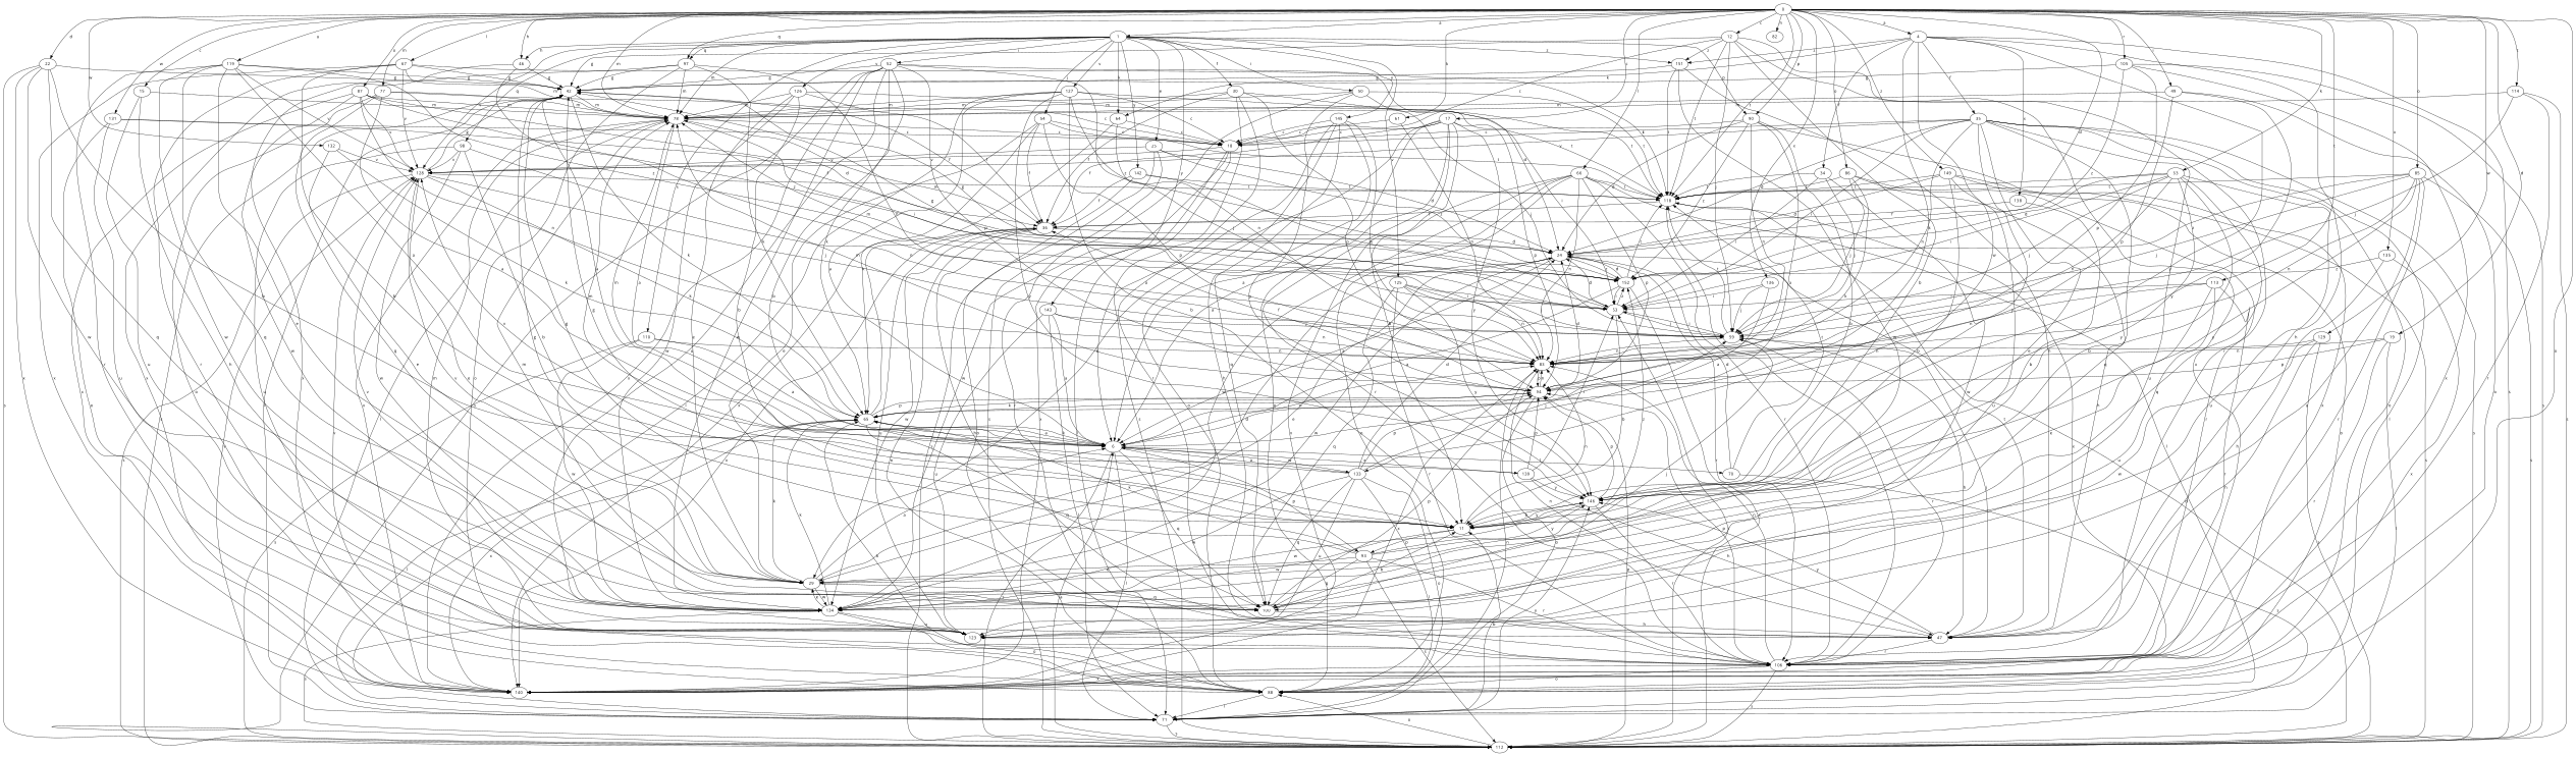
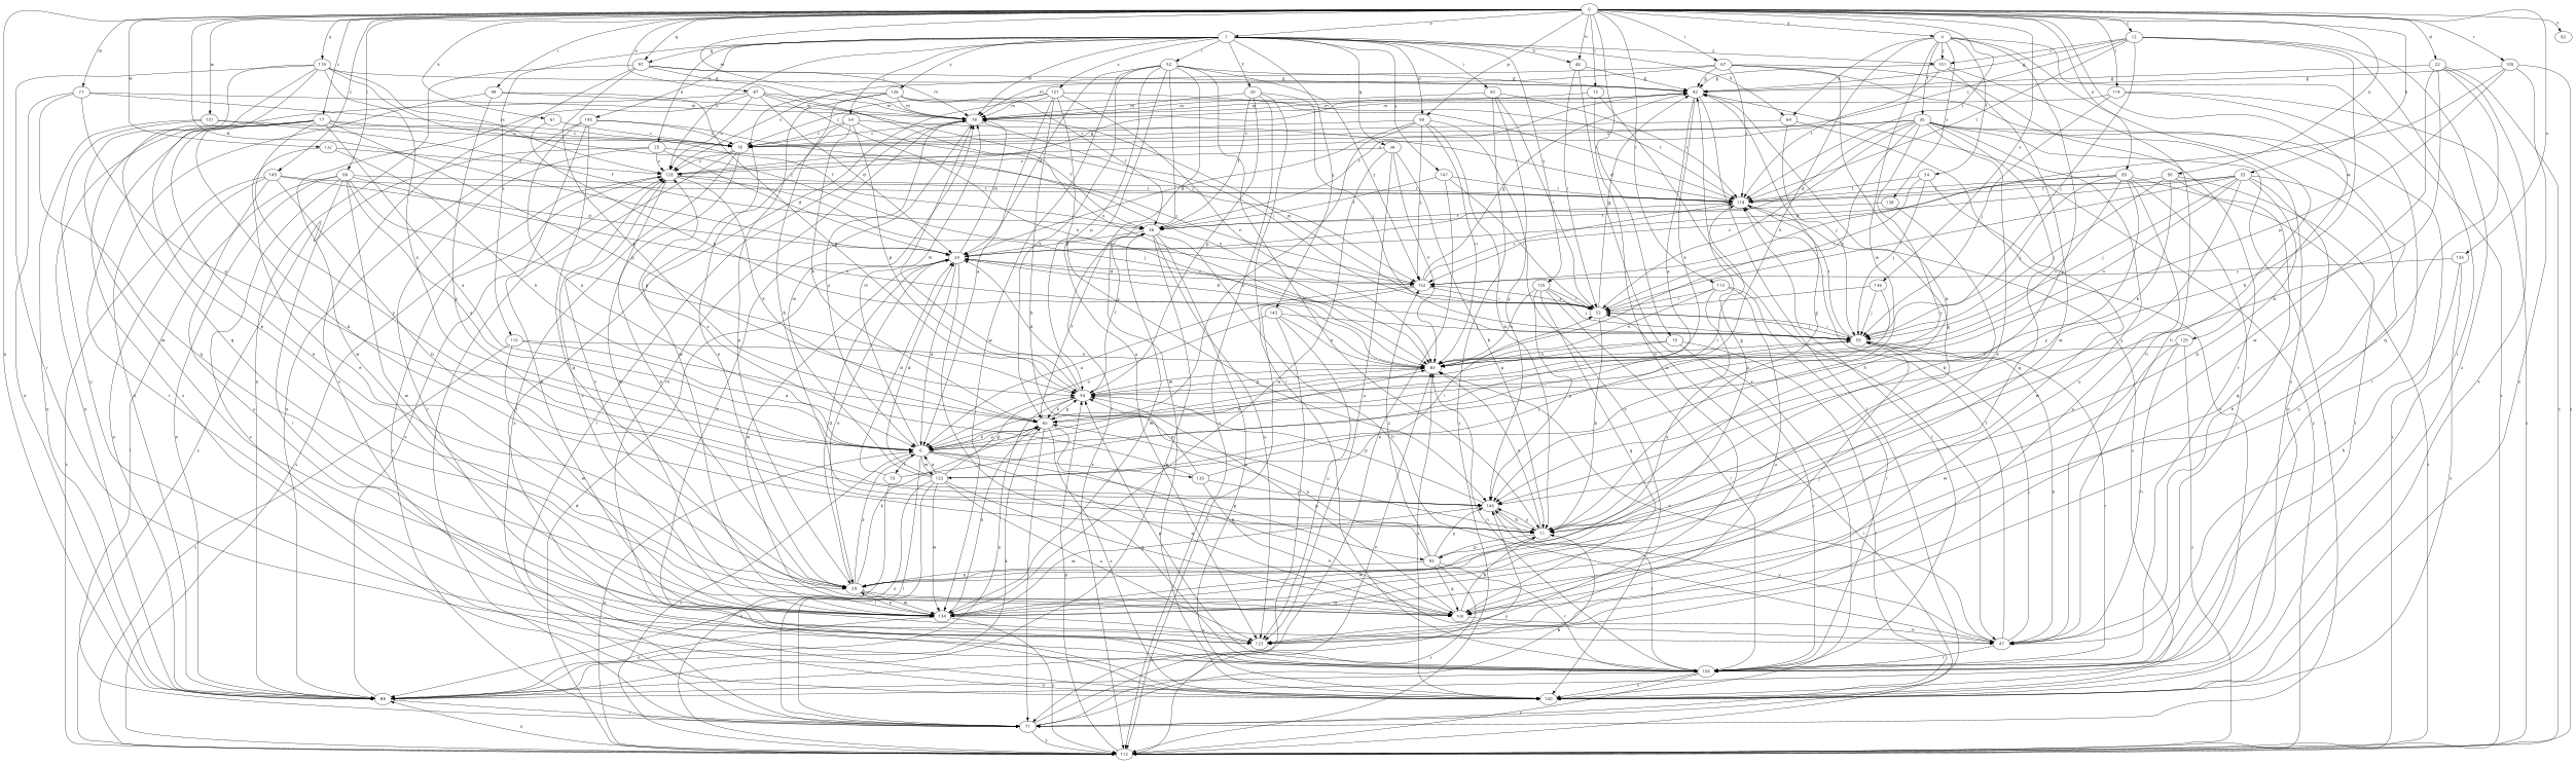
  strict digraph {
    fontname="Open Sans"
    node [fontname="Open Sans"]
    edge [fontname="Open Sans"]
    0
    1
    4
    12
    15
    17
    19
    22
    24
    46
    49
    61
    63
    66
    67
    77
    78
    82
    85
    86
    87
    88
    90
    97
    105
    113
    114
    118
    119
    129
    131
    132
    135
    136
    149
    25
    30
    50
    52
    54
    64
    98
    110
    125
    126
    127
    128
    142
    143
    145
    151
    34
    35
    47
    65
    112
    133
    138
    146
    11
    42
    18
    59
    106
    140
    123
    6
    29
    36
    94
    71
    83
    100
    134
    152
    53
    70
    93
    139
    0 -> 1 [label=a]
    0 -> 4 [label=a]
    0 -> 12 [label=c]
    0 -> 15 [label=c]
    0 -> 17 [label=c]
    0 -> 19 [label=d]
    0 -> 22 [label=d]
    0 -> 24 [label=d]
    0 -> 46 [label=h]
    0 -> 49 [label=i]
    0 -> 61 [label=k]
    0 -> 63 [label=k]
    0 -> 66 [label=l]
    0 -> 67 [label=l]
    0 -> 77 [label=m]
    0 -> 78 [label=m]
    0 -> 82 [label=n]
    0 -> 85 [label=o]
    0 -> 86 [label=o]
    0 -> 87 [label=o]
    0 -> 88 [label=o]
    0 -> 90 [label=p]
    0 -> 97 [label=q]
    0 -> 105 [label=r]
    0 -> 113 [label=t]
    0 -> 114 [label=t]
    0 -> 118 [label=t]
    0 -> 119 [label=u]
    0 -> 129 [label=w]
    0 -> 131 [label=w]
    0 -> 132 [label=w]
    0 -> 135 [label=x]
    0 -> 136 [label=x]
    0 -> 149 [label=z]
    1 -> 46 [label=h]
    1 -> 78 [label=m]
    1 -> 90 [label=p]
    1 -> 97 [label=q]
    1 -> 25 [label=e]
    1 -> 30 [label=f]
    1 -> 50 [label=i]
    1 -> 52 [label=i]
    1 -> 54 [label=j]
    1 -> 64 [label=k]
    1 -> 98 [label=q]
    1 -> 110 [label=s]
    1 -> 125 [label=v]
    1 -> 126 [label=v]
    1 -> 127 [label=v]
    1 -> 128 [label=v]
    1 -> 142 [label=y]
    1 -> 143 [label=y]
    1 -> 145 [label=y]
    1 -> 151 [label=z]
    4 -> 64 [label=k]
    4 -> 151 [label=z]
    4 -> 34 [label=f]
    4 -> 35 [label=f]
    4 -> 47 [label=h]
    4 -> 65 [label=k]
    4 -> 112 [label=s]
    4 -> 133 [label=w]
    4 -> 138 [label=x]
    4 -> 146 [label=y]
    12 -> 118 [label=t]
    12 -> 151 [label=z]
    12 -> 11 [label=b]
    12 -> 42 [label=g]
    12 -> 18 [label=c]
    12 -> 59 [label=j]
    12 -> 106 [label=r]
    12 -> 140 [label=x]
    15 -> 78 [label=m]
    15 -> 47 [label=h]
    15 -> 123 [label=u]
    17 -> 88 [label=o]
    17 -> 146 [label=y]
    17 -> 11 [label=b]
    17 -> 18 [label=c]
    17 -> 106 [label=r]
    17 -> 6 [label=a]
    17 -> 29 [label=e]
    17 -> 36 [label=f]
    17 -> 94 [label=p]
    19 -> 106 [label=r]
    19 -> 94 [label=p]
    19 -> 71 [label=l]
    19 -> 83 [label=n]
    22 -> 112 [label=s]
    22 -> 11 [label=b]
    22 -> 42 [label=g]
    22 -> 140 [label=x]
    22 -> 100 [label=q]
    22 -> 134 [label=w]
    24 -> 78 [label=m]
    24 -> 106 [label=r]
    24 -> 6 [label=a]
    24 -> 29 [label=e]
    24 -> 134 [label=w]
    24 -> 152 [label=z]
    46 -> 42 [label=g]
    46 -> 140 [label=x]
    46 -> 53 [label=i]
    49 -> 78 [label=m]
    49 -> 88 [label=o]
    49 -> 146 [label=y]
    49 -> 94 [label=p]
    61 -> 18 [label=c]
    61 -> 83 [label=n]
    63 -> 24 [label=d]
    63 -> 118 [label=t]
    63 -> 146 [label=y]
    63 -> 11 [label=b]
    63 -> 59 [label=j]
    63 -> 123 [label=u]
    63 -> 83 [label=n]
    63 -> 100 [label=q]
    63 -> 53 [label=i]
    66 -> 88 [label=o]
    66 -> 118 [label=t]
    66 -> 106 [label=r]
    66 -> 140 [label=x]
    66 -> 6 [label=a]
    66 -> 94 [label=p]
    66 -> 71 [label=l]
    66 -> 83 [label=n]
    66 -> 134 [label=w]
    67 -> 78 [label=m]
    67 -> 118 [label=t]
    67 -> 128 [label=v]
    67 -> 11 [label=b]
    67 -> 42 [label=g]
    67 -> 106 [label=r]
    67 -> 140 [label=x]
    77 -> 78 [label=m]
    77 -> 88 [label=o]
    77 -> 18 [label=c]
    77 -> 6 [label=a]
    77 -> 100 [label=q]
    78 -> 18 [label=c]
    78 -> 140 [label=x]
    78 -> 6 [label=a]
    78 -> 71 [label=l]
    78 -> 53 [label=i]
    85 -> 118 [label=t]
    85 -> 112 [label=s]
    85 -> 146 [label=y]
    85 -> 59 [label=j]
    85 -> 106 [label=r]
    85 -> 123 [label=u]
    85 -> 83 [label=n]
    85 -> 152 [label=z]
    86 -> 118 [label=t]
    86 -> 47 [label=h]
    86 -> 65 [label=k]
    86 -> 59 [label=j]
    86 -> 106 [label=r]
    87 -> 24 [label=d]
    87 -> 78 [label=m]
    87 -> 128 [label=v]
    87 -> 140 [label=x]
    87 -> 83 [label=n]
    87 -> 134 [label=w]
    87 -> 152 [label=z]
    88 -> 128 [label=v]
    88 -> 65 [label=k]
    88 -> 71 [label=l]
    90 -> 24 [label=d]
    90 -> 11 [label=b]
    90 -> 18 [label=c]
    90 -> 140 [label=x]
    90 -> 6 [label=a]
    90 -> 83 [label=n]
    90 -> 152 [label=z]
    97 -> 78 [label=m]
    97 -> 88 [label=o]
    97 -> 65 [label=k]
    97 -> 42 [label=g]
    97 -> 140 [label=x]
    97 -> 83 [label=n]
    105 -> 112 [label=s]
    105 -> 42 [label=g]
    105 -> 140 [label=x]
    105 -> 94 [label=p]
    105 -> 152 [label=z]
    113 -> 106 [label=r]
    113 -> 123 [label=u]
    113 -> 29 [label=e]
    113 -> 83 [label=n]
    113 -> 53 [label=i]
    114 -> 78 [label=m]
    114 -> 112 [label=s]
    114 -> 59 [label=j]
    114 -> 106 [label=r]
    118 -> 140 [label=x]
    118 -> 36 [label=f]
    119 -> 128 [label=v]
    119 -> 42 [label=g]
    119 -> 106 [label=r]
    119 -> 6 [label=a]
    119 -> 29 [label=e]
    119 -> 100 [label=q]
    119 -> 134 [label=w]
    119 -> 152 [label=z]
    129 -> 47 [label=h]
    129 -> 112 [label=s]
    129 -> 83 [label=n]
    129 -> 134 [label=w]
    131 -> 88 [label=o]
    131 -> 18 [label=c]
    131 -> 123 [label=u]
    131 -> 36 [label=f]
    132 -> 128 [label=v]
    132 -> 65 [label=k]
    132 -> 29 [label=e]
    135 -> 47 [label=h]
    135 -> 140 [label=x]
    135 -> 152 [label=z]
    136 -> 59 [label=j]
    136 -> 6 [label=a]
    136 -> 53 [label=i]
    149 -> 24 [label=d]
    149 -> 88 [label=o]
    149 -> 118 [label=t]
    149 -> 112 [label=s]
    149 -> 11 [label=b]
    149 -> 123 [label=u]
    25 -> 24 [label=d]
    25 -> 128 [label=v]
    25 -> 112 [label=s]
    25 -> 106 [label=r]
    25 -> 152 [label=z]
    30 -> 78 [label=m]
    30 -> 112 [label=s]
    30 -> 59 [label=j]
    30 -> 106 [label=r]
    30 -> 36 [label=f]
    30 -> 94 [label=p]
    50 -> 78 [label=m]
    50 -> 118 [label=t]
    50 -> 112 [label=s]
    50 -> 146 [label=y]
    50 -> 53 [label=i]
    52 -> 24 [label=d]
    52 -> 65 [label=k]
    52 -> 112 [label=s]
    52 -> 11 [label=b]
    52 -> 42 [label=g]
    52 -> 140 [label=x]
    52 -> 123 [label=u]
    52 -> 94 [label=p]
    52 -> 134 [label=w]
    52 -> 152 [label=z]
    54 -> 118 [label=t]
    54 -> 65 [label=k]
    54 -> 18 [label=c]
    54 -> 29 [label=e]
    54 -> 36 [label=f]
    54 -> 94 [label=p]
    64 -> 18 [label=c]
    64 -> 59 [label=j]
    64 -> 140 [label=x]
    98 -> 128 [label=v]
    98 -> 11 [label=b]
    98 -> 123 [label=u]
    98 -> 83 [label=n]
    98 -> 134 [label=w]
    110 -> 112 [label=s]
    110 -> 6 [label=a]
    110 -> 83 [label=n]
    110 -> 134 [label=w]
    125 -> 146 [label=y]
    125 -> 59 [label=j]
    125 -> 106 [label=r]
    125 -> 83 [label=n]
    125 -> 100 [label=q]
    125 -> 53 [label=i]
    126 -> 78 [label=m]
    126 -> 118 [label=t]
    126 -> 11 [label=b]
    126 -> 29 [label=e]
    126 -> 36 [label=f]
    126 -> 134 [label=w]
    127 -> 78 [label=m]
    127 -> 118 [label=t]
    127 -> 146 [label=y]
    127 -> 11 [label=b]
    127 -> 18 [label=c]
    127 -> 6 [label=a]
    127 -> 71 [label=l]
    127 -> 83 [label=n]
    128 -> 118 [label=t]
    128 -> 65 [label=k]
    128 -> 112 [label=s]
    128 -> 42 [label=g]
    128 -> 59 [label=j]
    128 -> 29 [label=e]
    142 -> 88 [label=o]
    142 -> 118 [label=t]
    142 -> 36 [label=f]
    142 -> 53 [label=i]
    143 -> 59 [label=j]
    143 -> 123 [label=u]
    143 -> 6 [label=a]
    143 -> 71 [label=l]
    143 -> 83 [label=n]
    145 -> 88 [label=o]
    145 -> 47 [label=h]
    145 -> 18 [label=c]
    145 -> 6 [label=a]
    145 -> 83 [label=n]
    145 -> 100 [label=q]
    151 -> 118 [label=t]
    151 -> 47 [label=h]
    151 -> 42 [label=g]
    151 -> 134 [label=w]
    34 -> 118 [label=t]
    34 -> 59 [label=j]
    34 -> 134 [label=w]
    34 -> 53 [label=i]
    35 -> 24 [label=d]
    35 -> 88 [label=o]
    35 -> 128 [label=v]
    35 -> 112 [label=s]
    35 -> 146 [label=y]
    35 -> 18 [label=c]
    35 -> 123 [label=u]
    35 -> 29 [label=e]
    35 -> 71 [label=l]
    35 -> 83 [label=n]
    35 -> 100 [label=q]
    35 -> 53 [label=i]
    47 -> 118 [label=t]
    47 -> 146 [label=y]
    47 -> 59 [label=j]
    47 -> 106 [label=r]
    47 -> 83 [label=n]
    65 -> 140 [label=x]
    65 -> 6 [label=a]
    65 -> 36 [label=f]
    65 -> 94 [label=p]
    65 -> 71 [label=l]
    65 -> 100 [label=q]
    112 -> 24 [label=d]
    112 -> 88 [label=o]
    112 -> 6 [label=a]
    112 -> 94 [label=p]
    112 -> 53 [label=i]
    133 -> 24 [label=d]
    133 -> 78 [label=m]
    133 -> 88 [label=o]
    133 -> 59 [label=j]
    133 -> 123 [label=u]
    133 -> 6 [label=a]
    133 -> 94 [label=p]
    133 -> 71 [label=l]
    133 -> 100 [label=q]
    133 -> 134 [label=w]
    138 -> 11 [label=b]
    138 -> 36 [label=f]
    146 -> 11 [label=b]
    146 -> 106 [label=r]
    146 -> 94 [label=p]
    146 -> 134 [label=w]
    11 -> 146 [label=y]
    11 -> 42 [label=g]
    11 -> 83 [label=n]
    11 -> 134 [label=w]
    11 -> 93 [label=p]
    42 -> 78 [label=m]
    42 -> 65 [label=k]
    42 -> 112 [label=s]
    42 -> 6 [label=a]
    42 -> 36 [label=f]
    42 -> 71 [label=l]
    18 -> 128 [label=v]
    18 -> 140 [label=x]
    18 -> 71 [label=l]
    18 -> 134 [label=w]
    59 -> 118 [label=t]
    59 -> 47 [label=h]
    59 -> 106 [label=r]
    59 -> 83 [label=n]
    59 -> 53 [label=i]
    106 -> 88 [label=o]
    106 -> 118 [label=t]
    106 -> 112 [label=s]
    106 -> 140 [label=x]
    106 -> 94 [label=p]
    106 -> 83 [label=n]
    123 -> 78 [label=m]
    6 -> 78 [label=m]
    6 -> 65 [label=k]
    6 -> 112 [label=s]
    6 -> 133 [label=w]
    6 -> 71 [label=l]
    6 -> 83 [label=n]
    6 -> 100 [label=q]
    6 -> 70 [label=l]
    6 -> 93 [label=p]
    6 -> 139 [label=x]
    29 -> 24 [label=d]
    29 -> 128 [label=v]
    29 -> 65 [label=k]
    29 -> 42 [label=g]
    29 -> 6 [label=a]
    29 -> 100 [label=q]
    29 -> 134 [label=w]
    36 -> 24 [label=d]
    36 -> 88 [label=o]
    36 -> 47 [label=h]
    36 -> 140 [label=x]
    36 -> 123 [label=u]
    36 -> 134 [label=w]
    94 -> 24 [label=d]
    94 -> 78 [label=m]
    94 -> 88 [label=o]
    94 -> 65 [label=k]
    94 -> 36 [label=f]
    94 -> 83 [label=n]
    71 -> 128 [label=v]
    71 -> 112 [label=s]
    71 -> 146 [label=y]
    71 -> 11 [label=b]
    71 -> 83 [label=n]
    83 -> 140 [label=x]
    83 -> 94 [label=p]
-   100 -> 78 [label=m]
    100 -> 47 [label=h]
    100 -> 11 [label=b]
    100 -> 59 [label=j]
    100 -> 94 [label=p]
    134 -> 88 [label=o]
    134 -> 128 [label=v]
    134 -> 65 [label=k]
    134 -> 112 [label=s]
    134 -> 123 [label=u]
    134 -> 29 [label=e]
    152 -> 24 [label=d]
    152 -> 118 [label=t]
    152 -> 112 [label=s]
    152 -> 42 [label=g]
    152 -> 6 [label=a]
    152 -> 53 [label=i]
    53 -> 24 [label=d]
    53 -> 78 [label=m]
    53 -> 11 [label=b]
    53 -> 42 [label=g]
    53 -> 59 [label=j]
    53 -> 152 [label=z]
    70 -> 24 [label=d]
    70 -> 118 [label=t]
    70 -> 112 [label=s]
    93 -> 65 [label=k]
    93 -> 112 [label=s]
    93 -> 146 [label=y]
    93 -> 42 [label=g]
    93 -> 106 [label=r]
    93 -> 29 [label=e]
    93 -> 100 [label=q]
    93 -> 152 [label=z]
    139 -> 128 [label=v]
    139 -> 47 [label=h]
    139 -> 146 [label=y]
    139 -> 94 [label=p]
    139 -> 53 [label=i]
  }
